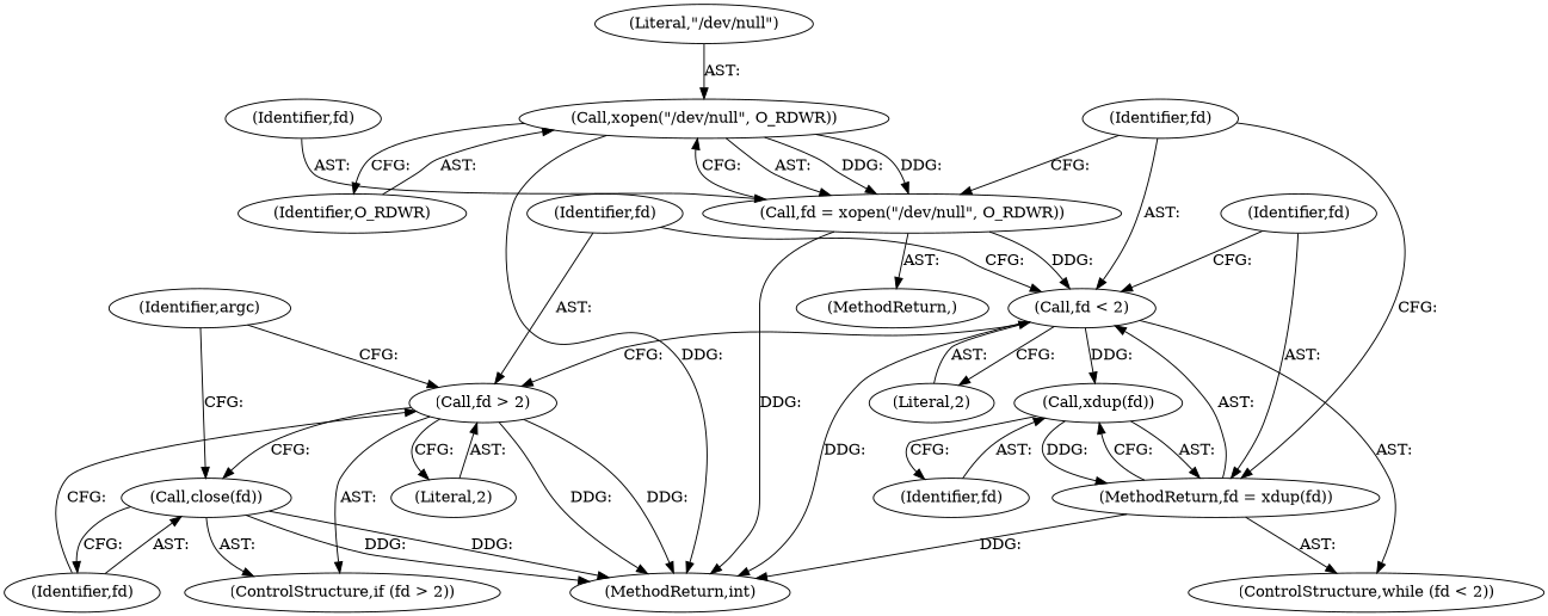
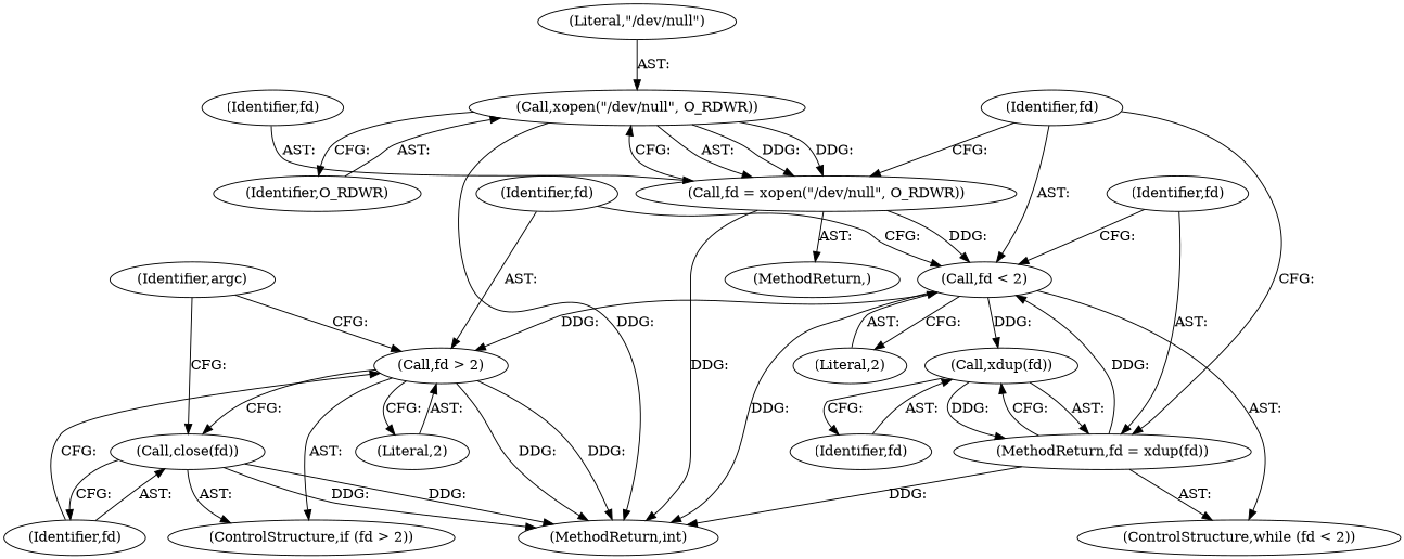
  digraph {
    n1 [label="(Call,xopen(\"/dev/null\", O_RDWR))"]
    n2 [label="(Call,fd = xopen(\"/dev/null\", O_RDWR))"]
    n3 [label="(Identifier,O_RDWR)"]
    n4 [label="(MethodReturn,int)"]
    n5 [label="(Call,fd < 2)"]
    n6 [label="(MethodReturn,)"]
    n7 [label="(Call,xdup(fd))"]
    n8 [label="(Call,fd > 2)"]
    n9 [label="(ControlStructure,while (fd < 2))"]
    n10 [label="(Literal,2)"]
    n11 [label="(MethodReturn,fd = xdup(fd))"]
    n12 [label="(Identifier,fd)"]
    n13 [label="(Call,close(fd))"]
    n14 [label="(Literal,2)"]
    n15 [label="(ControlStructure,if (fd > 2))"]
    n16 [label="(Identifier,fd)"]
    n17 [label="(Identifier,fd)"]
    n18 [label="(Literal,\"/dev/null\")"]
    n19 [label="(Identifier,fd)"]
    n20 [label="(Identifier,fd)"]
    n21 [label="(Identifier,argc)"]
    n22 [label="(Identifier,fd)"]
    n1 -> n2 [label="AST: "]
    n1 -> n2 [label="DDG: "]
    n1 -> n2 [label="DDG: "]
    n1 -> n3 [label="CFG: "]
    n1 -> n4 [label="DDG: "]
    n2 -> n1 [label="CFG: "]
    n2 -> n4 [label="DDG: "]
    n2 -> n5 [label="DDG: "]
    n2 -> n6 [label="AST: "]
    n3 -> n1 [label="AST: "]
    n5 -> n4 [label="DDG: "]
    n5 -> n7 [label="DDG: "]
-   n5 -> n8 [label="CFG: "]
+   n5 -> n8 [label="DDG: "]
    n5 -> n9 [label="AST: "]
    n5 -> n10 [label="CFG: "]
    n7 -> n11 [label="AST: "]
    n7 -> n11 [label="DDG: "]
    n7 -> n12 [label="CFG: "]
    n8 -> n4 [label="DDG: "]
    n8 -> n4 [label="DDG: "]
    n8 -> n13 [label="CFG: "]
    n8 -> n14 [label="CFG: "]
    n8 -> n15 [label="AST: "]
    n10 -> n5 [label="AST: "]
    n11 -> n4 [label="DDG: "]
-   n11 -> n5 [label="AST: "]
+   n11 -> n5 [label="DDG: "]
    n11 -> n7 [label="CFG: "]
    n11 -> n9 [label="AST: "]
    n12 -> n7 [label="AST: "]
    n13 -> n4 [label="DDG: "]
    n13 -> n4 [label="DDG: "]
    n13 -> n15 [label="AST: "]
    n13 -> n16 [label="CFG: "]
    n14 -> n8 [label="AST: "]
    n16 -> n8 [label="CFG: "]
    n16 -> n13 [label="AST: "]
    n17 -> n5 [label="CFG: "]
    n17 -> n8 [label="AST: "]
    n18 -> n1 [label="AST: "]
    n19 -> n2 [label="CFG: "]
    n19 -> n5 [label="AST: "]
    n19 -> n11 [label="CFG: "]
    n20 -> n5 [label="CFG: "]
    n20 -> n11 [label="AST: "]
    n21 -> n8 [label="CFG: "]
    n21 -> n13 [label="CFG: "]
    n22 -> n2 [label="AST: "]
  }
